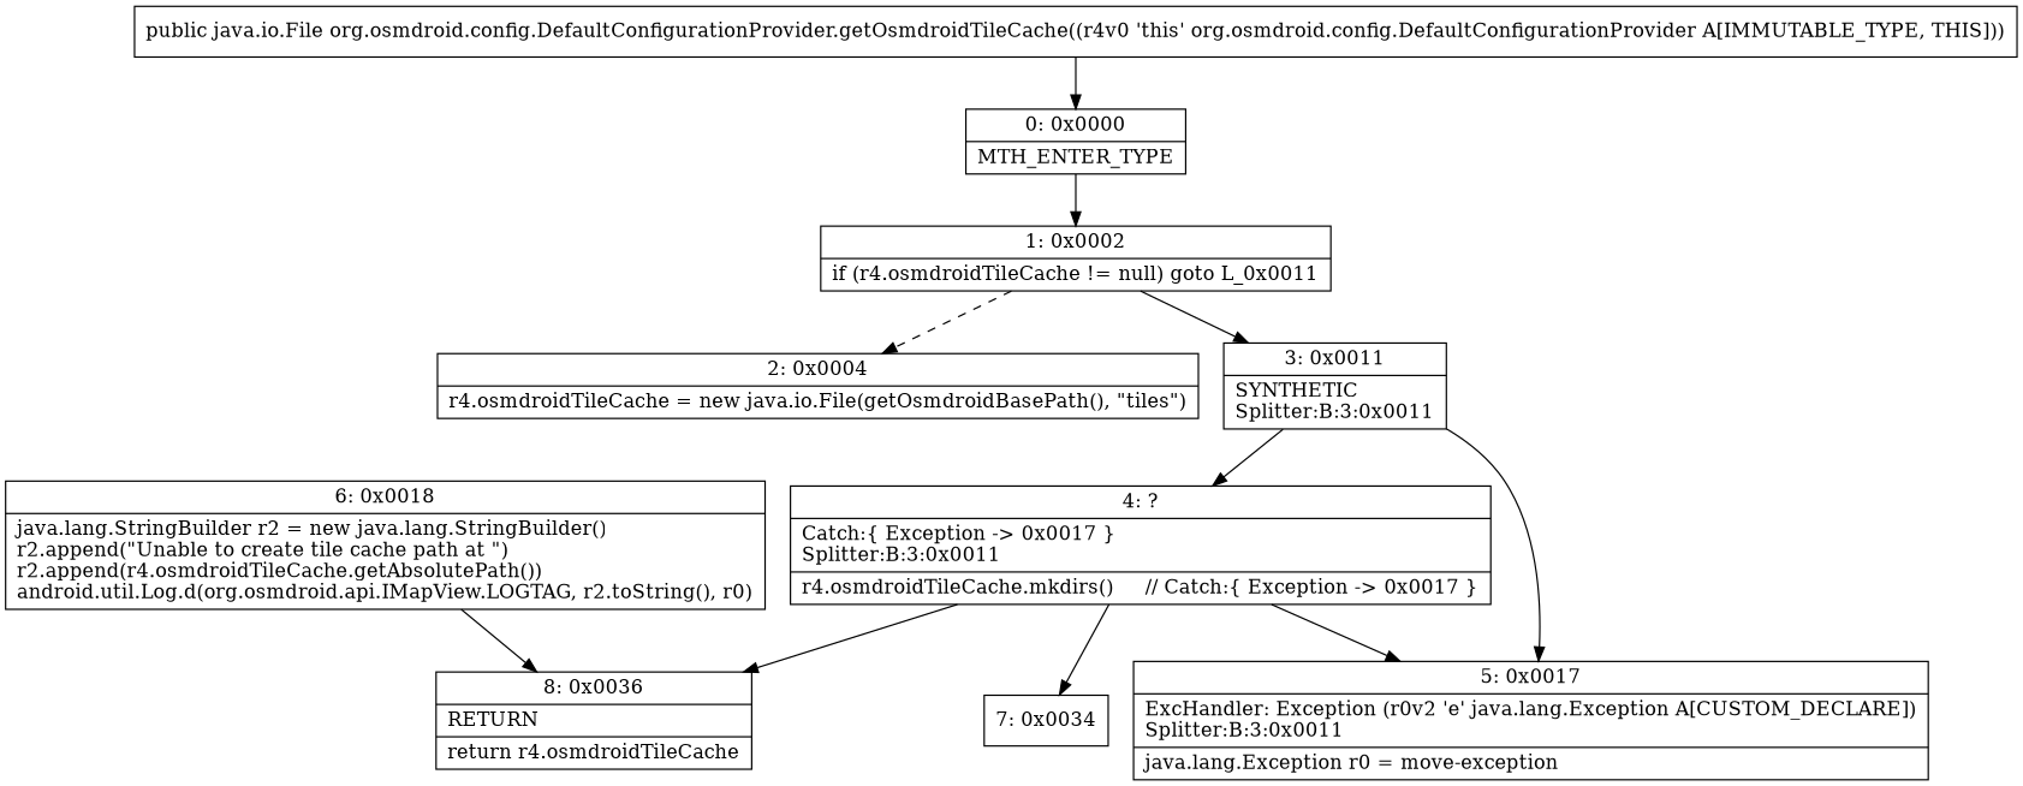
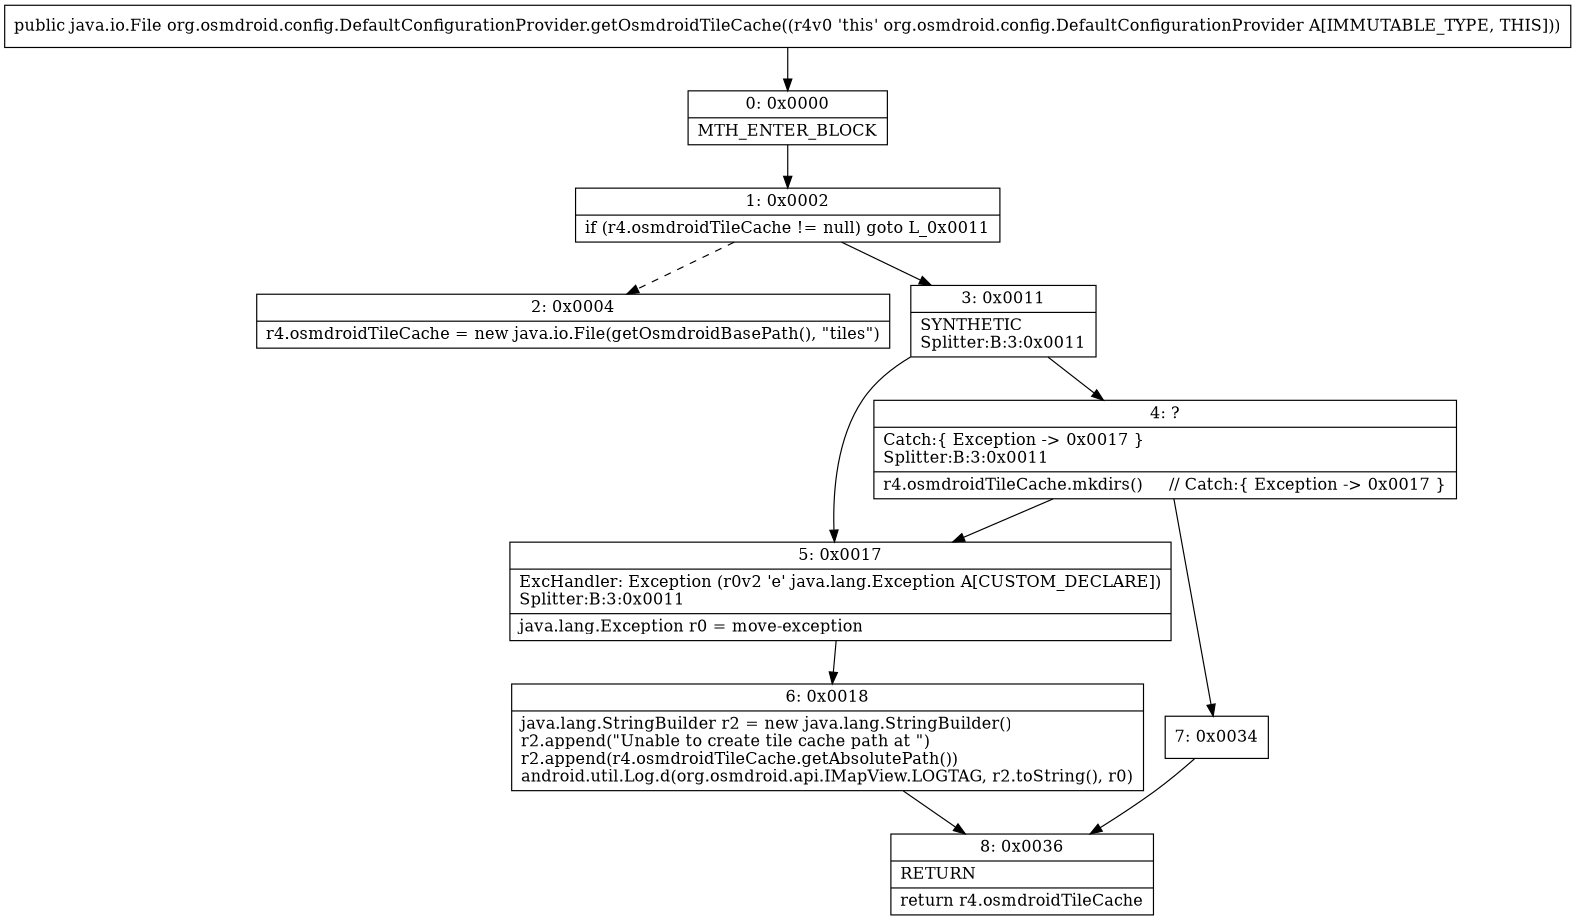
  digraph {
    node [shape=record]
-   n1 [label="{0\:\ 0x0000|MTH_ENTER_TYPE\l}"]
+   n1 [label="{0\:\ 0x0000|MTH_ENTER_BLOCK\l}"]
    n2 [label="{1\:\ 0x0002|if (r4.osmdroidTileCache != null) goto L_0x0011\l}"]
    n3 [label="{2\:\ 0x0004|r4.osmdroidTileCache = new java.io.File(getOsmdroidBasePath(), \"tiles\")\l}"]
    n4 [label="{3\:\ 0x0011|SYNTHETIC\lSplitter:B:3:0x0011\l}"]
    n5 [label="{4\:\ ?|Catch:\{ Exception \-\> 0x0017 \}\lSplitter:B:3:0x0011\l|r4.osmdroidTileCache.mkdirs()     \/\/ Catch:\{ Exception \-\> 0x0017 \}\l}"]
    n6 [label="{5\:\ 0x0017|ExcHandler: Exception (r0v2 'e' java.lang.Exception A[CUSTOM_DECLARE])\lSplitter:B:3:0x0011\l|java.lang.Exception r0 = move\-exception\l}"]
    n7 [label="{7\:\ 0x0034}"]
    n8 [label="{6\:\ 0x0018|java.lang.StringBuilder r2 = new java.lang.StringBuilder()\lr2.append(\"Unable to create tile cache path at \")\lr2.append(r4.osmdroidTileCache.getAbsolutePath())\landroid.util.Log.d(org.osmdroid.api.IMapView.LOGTAG, r2.toString(), r0)\l}"]
    n9 [label="{8\:\ 0x0036|RETURN\l|return r4.osmdroidTileCache\l}"]
    n10 [label="{public java.io.File org.osmdroid.config.DefaultConfigurationProvider.getOsmdroidTileCache((r4v0 'this' org.osmdroid.config.DefaultConfigurationProvider A[IMMUTABLE_TYPE, THIS])) }"]
    n1 -> n2
    n2 -> n3 [style=dashed]
    n2 -> n4
    n4 -> n5
    n4 -> n6
    n5 -> n6
    n5 -> n7
-   n5 -> n9
+   n6 -> n8
+   n7 -> n9
    n8 -> n9
    n10 -> n1
  }
